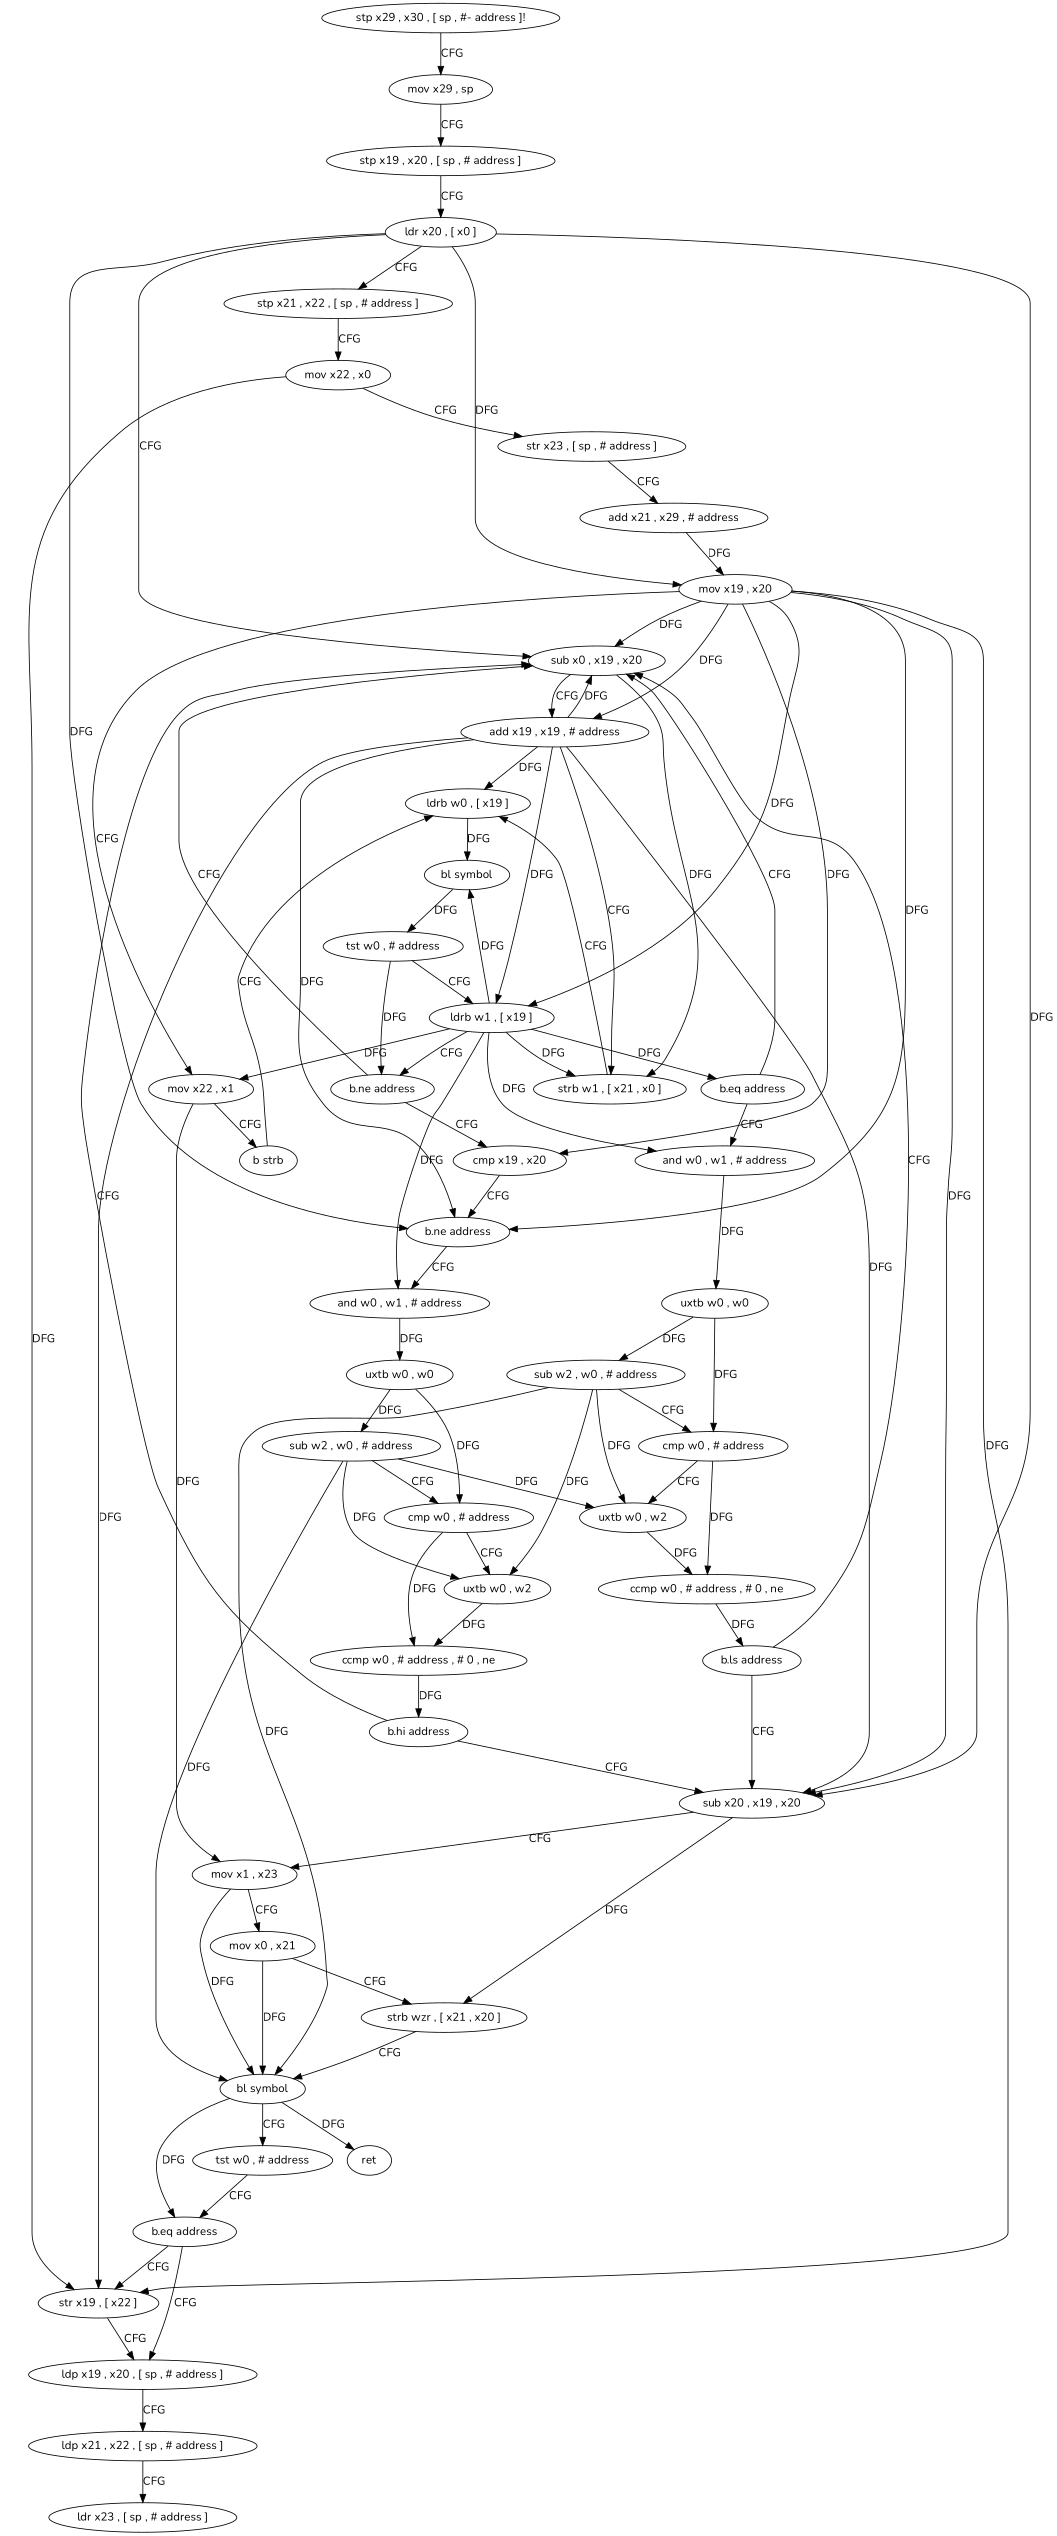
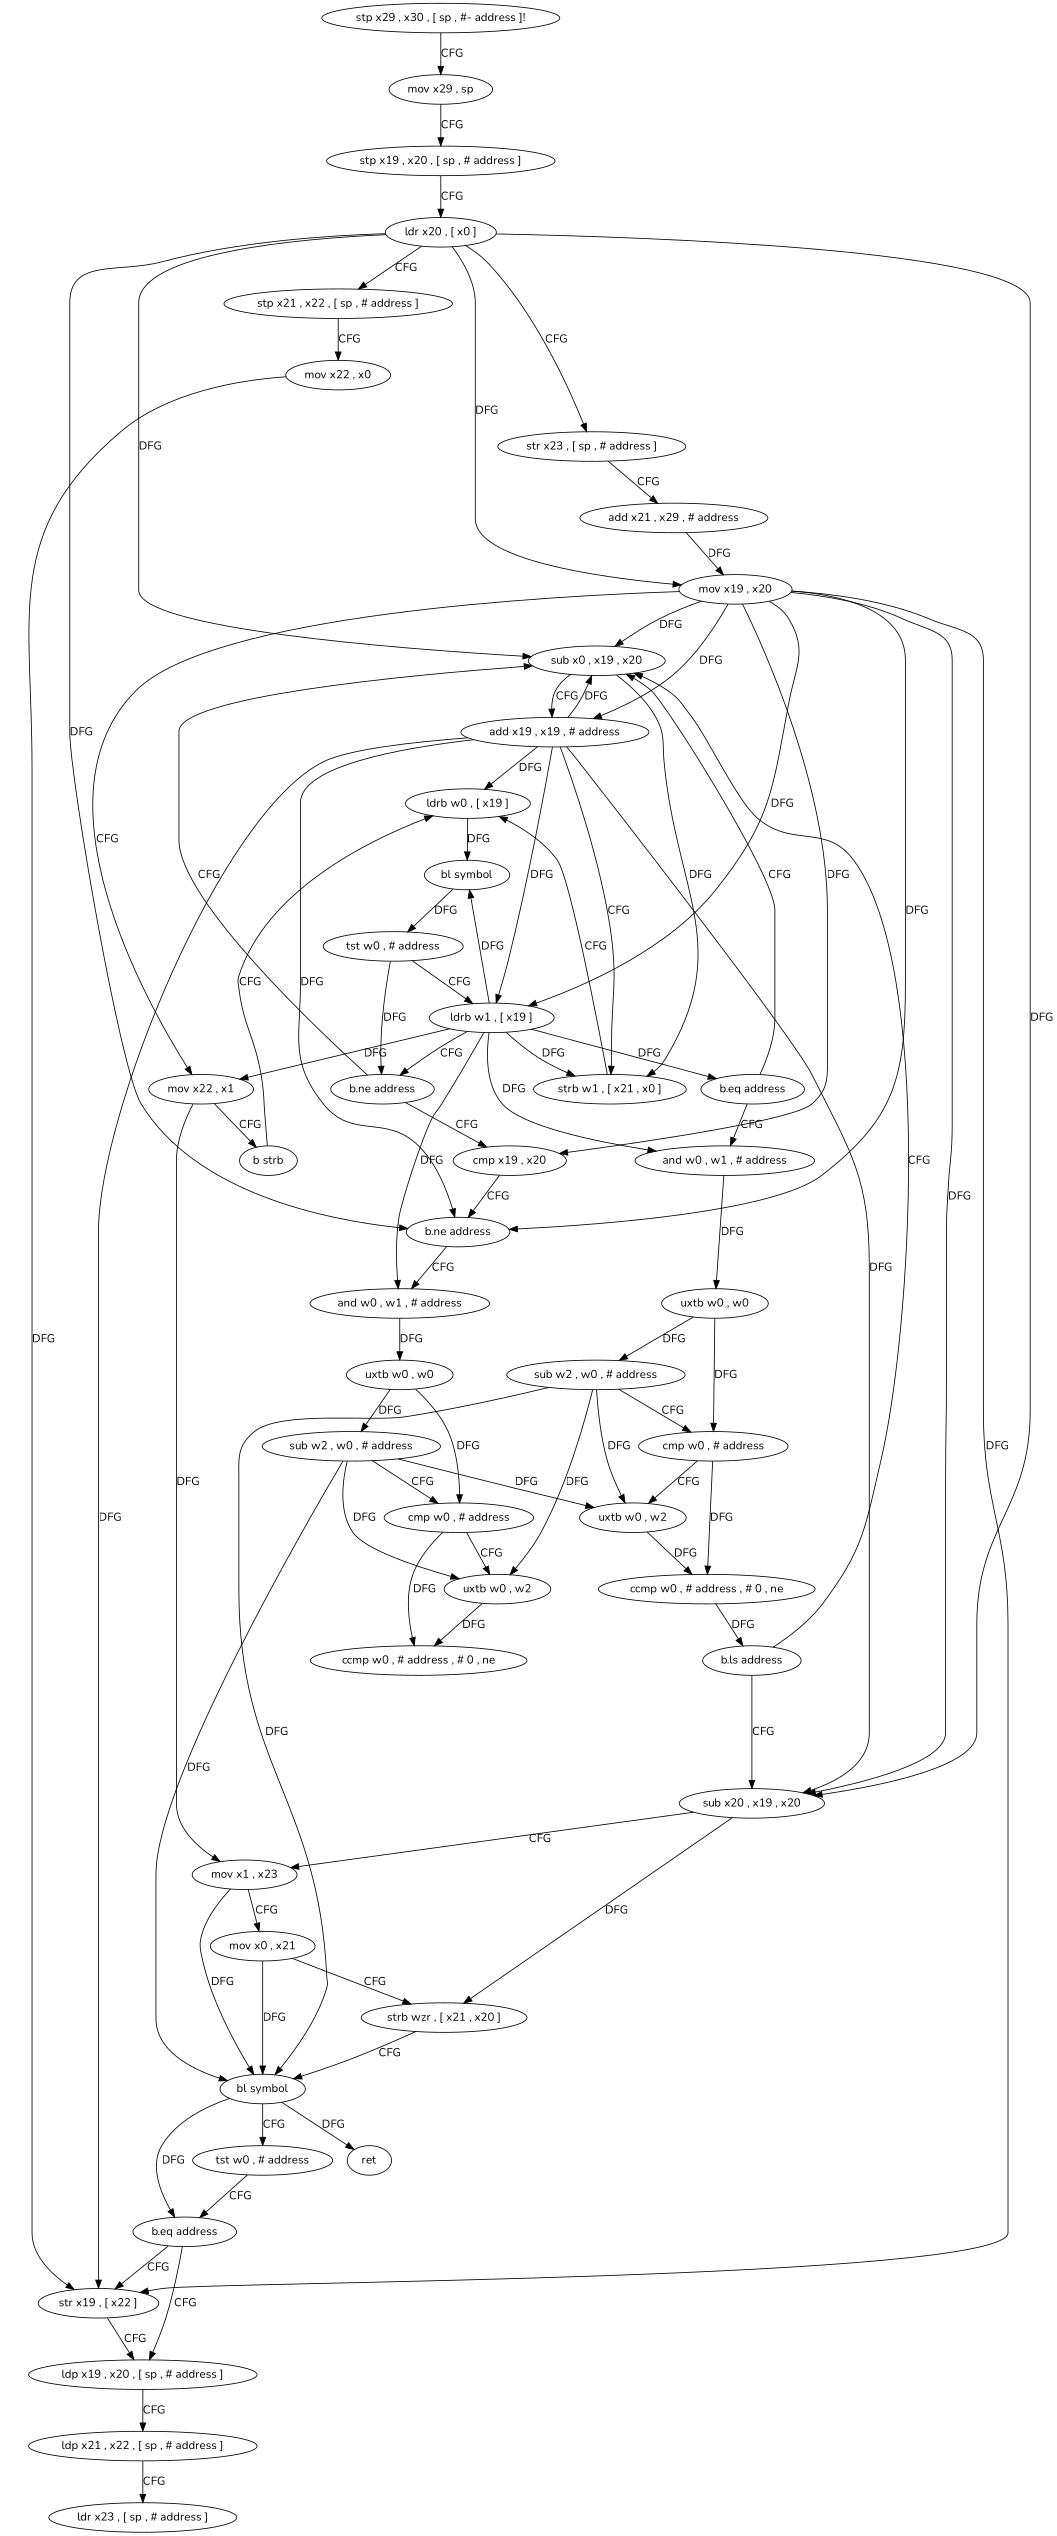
  digraph {
    fontname=Nunito
    node [fontname=Nunito]
    edge [fontname=Nunito]
    n1 [label="stp x29 , x30 , [ sp , #- address ]!"]
    n2 [label="mov x29 , sp"]
    n3 [label="stp x19 , x20 , [ sp , # address ]"]
    n4 [label="ldr x20 , [ x0 ]"]
    n5 [label="stp x21 , x22 , [ sp , # address ]"]
    n6 [label="mov x19 , x20"]
    n7 [label="sub x0 , x19 , x20"]
    n8 [label="b.ne address"]
    n9 [label="sub x20 , x19 , x20"]
    n10 [label="mov x22 , x0"]
    n11 [label="str x19 , [ x22 ]"]
    n12 [label="mov x22 , x1"]
    n13 [label="ldrb w1 , [ x19 ]"]
    n14 [label="add x19 , x19 , # address"]
    n15 [label="cmp x19 , x20"]
    n16 [label="strb w1 , [ x21 , x0 ]"]
    n17 [label="and w0 , w1 , # address"]
    n18 [label="mov x1 , x23"]
    n19 [label="strb wzr , [ x21 , x20 ]"]
    n20 [label="str x23 , [ sp , # address ]"]
    n21 [label="add x21 , x29 , # address"]
    n22 [label="ldp x19 , x20 , [ sp , # address ]"]
    n23 [label="b strb"]
    n24 [label="ldrb w0 , [ x19 ]"]
    n25 [label="bl symbol"]
    n26 [label="b.ne address"]
    n27 [label="b.eq address"]
    n28 [label="and w0 , w1 , # address"]
    n29 [label="bl symbol"]
    n30 [label="mov x0 , x21"]
    n31 [label="tst w0 , # address"]
    n32 [label="uxtb w0 , w0"]
    n33 [label="uxtb w0 , w0"]
    n34 [label="sub w2 , w0 , # address"]
    n35 [label="cmp w0 , # address"]
    n36 [label="uxtb w0 , w2"]
    n37 [label="uxtb w0 , w2"]
    n38 [label="ccmp w0 , # address , # 0 , ne"]
    n39 [label="tst w0 , # address"]
    n40 [label="b.eq address"]
    n41 [label=ret]
    n42 [label="ccmp w0 , # address , # 0 , ne"]
-   n43 [label="b.hi address"]
    n44 [label="sub w2 , w0 , # address"]
    n45 [label="cmp w0 , # address"]
    n46 [label="ldp x21 , x22 , [ sp , # address ]"]
    n47 [label="ldr x23 , [ sp , # address ]"]
    n48 [label="b.ls address"]
    n1 -> n2 [label=CFG]
    n2 -> n3 [label=CFG]
    n3 -> n4 [label=CFG]
    n4 -> n5 [label=CFG]
    n4 -> n6 [label=DFG]
-   n4 -> n7 [label=CFG]
+   n4 -> n7 [label=DFG]
    n4 -> n8 [label=DFG]
    n4 -> n9 [label=DFG]
    n5 -> n10 [label=CFG]
    n6 -> n7 [label=DFG]
    n6 -> n8 [label=DFG]
    n6 -> n9 [label=DFG]
    n6 -> n11 [label=DFG]
    n6 -> n12 [label=CFG]
    n6 -> n13 [label=DFG]
    n6 -> n14 [label=DFG]
    n6 -> n15 [label=DFG]
    n7 -> n14 [label=CFG]
    n7 -> n16 [label=DFG]
    n8 -> n17 [label=CFG]
    n9 -> n18 [label=CFG]
    n9 -> n19 [label=DFG]
    n10 -> n11 [label=DFG]
-   n10 -> n20 [label=CFG]
+   n4 -> n20 [label=CFG]
    n11 -> n22 [label=CFG]
    n12 -> n18 [label=DFG]
    n12 -> n23 [label=CFG]
    n13 -> n12 [label=DFG]
    n13 -> n16 [label=DFG]
    n13 -> n17 [label=DFG]
    n13 -> n25 [label=DFG]
    n13 -> n26 [label=CFG]
    n13 -> n27 [label=DFG]
    n13 -> n28 [label=DFG]
    n14 -> n7 [label=DFG]
    n14 -> n8 [label=DFG]
    n14 -> n9 [label=DFG]
    n14 -> n11 [label=DFG]
    n14 -> n13 [label=DFG]
    n14 -> n16 [label=CFG]
    n14 -> n24 [label=DFG]
    n15 -> n8 [label=CFG]
    n16 -> n24 [label=CFG]
    n17 -> n32 [label=DFG]
    n18 -> n29 [label=DFG]
    n18 -> n30 [label=CFG]
    n19 -> n29 [label=CFG]
    n20 -> n21 [label=CFG]
    n21 -> n6 [label=DFG]
    n22 -> n46 [label=CFG]
    n23 -> n24 [label=CFG]
    n24 -> n25 [label=DFG]
    n25 -> n31 [label=DFG]
    n26 -> n7 [label=CFG]
    n26 -> n15 [label=CFG]
    n27 -> n7 [label=CFG]
    n27 -> n28 [label=CFG]
    n28 -> n33 [label=DFG]
    n29 -> n39 [label=CFG]
    n29 -> n40 [label=DFG]
    n29 -> n41 [label=DFG]
    n30 -> n19 [label=CFG]
    n30 -> n29 [label=DFG]
    n31 -> n13 [label=CFG]
    n31 -> n26 [label=DFG]
    n32 -> n34 [label=DFG]
    n32 -> n35 [label=DFG]
    n33 -> n44 [label=DFG]
    n33 -> n45 [label=DFG]
    n34 -> n29 [label=DFG]
    n34 -> n35 [label=CFG]
    n34 -> n36 [label=DFG]
    n34 -> n37 [label=DFG]
    n35 -> n36 [label=CFG]
    n35 -> n38 [label=DFG]
    n36 -> n38 [label=DFG]
    n37 -> n42 [label=DFG]
-   n38 -> n43 [label=DFG]
    n39 -> n40 [label=CFG]
    n40 -> n11 [label=CFG]
    n40 -> n22 [label=CFG]
    n42 -> n48 [label=DFG]
-   n43 -> n7 [label=CFG]
-   n43 -> n9 [label=CFG]
    n44 -> n29 [label=DFG]
    n44 -> n36 [label=DFG]
    n44 -> n37 [label=DFG]
    n44 -> n45 [label=CFG]
    n45 -> n37 [label=CFG]
    n45 -> n42 [label=DFG]
    n46 -> n47 [label=CFG]
    n48 -> n7 [label=CFG]
    n48 -> n9 [label=CFG]
  }
